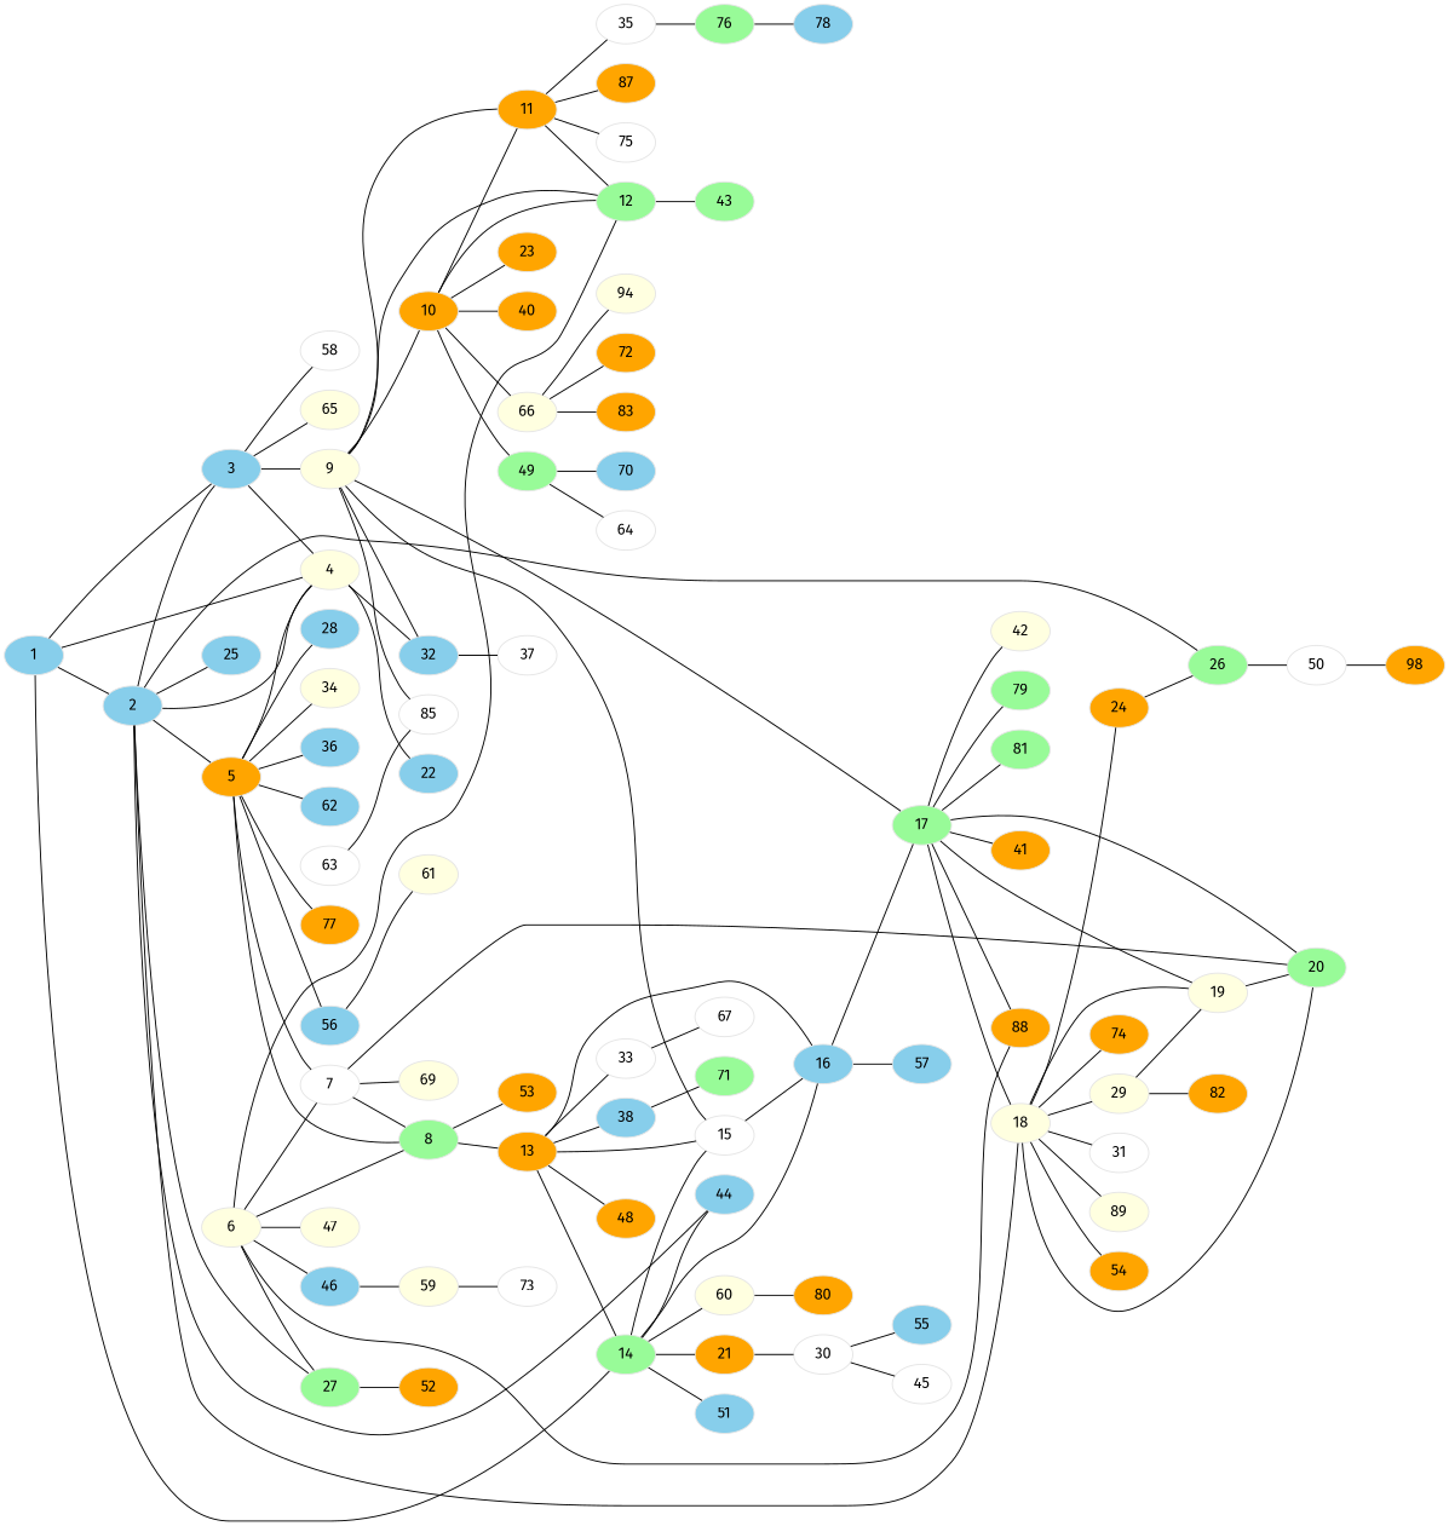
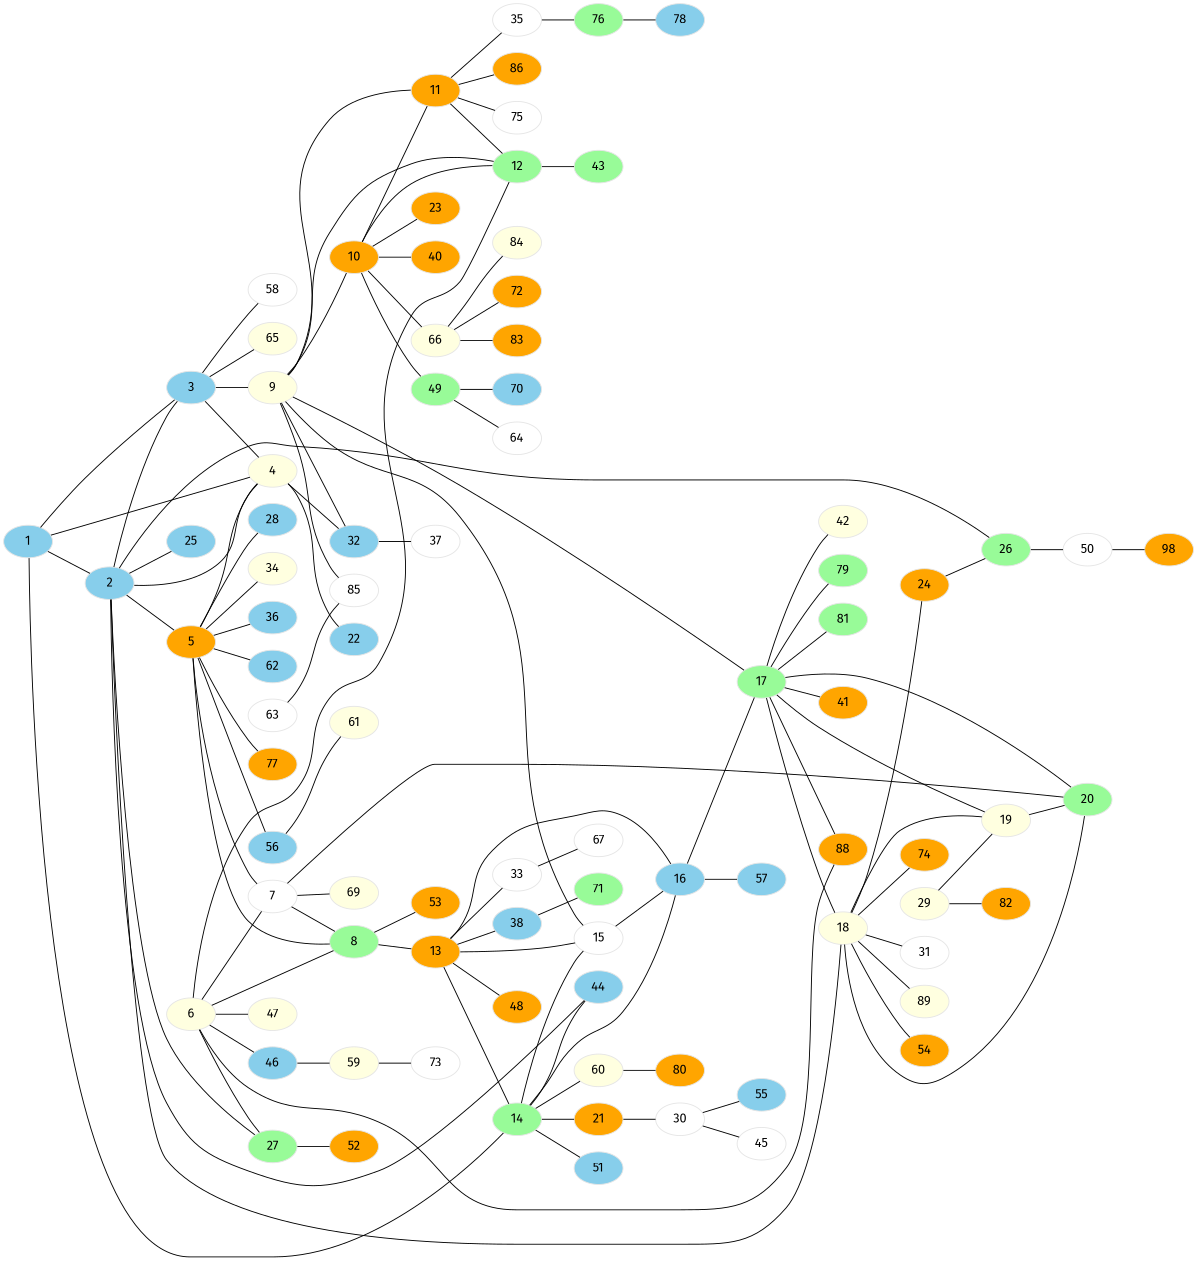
  graph {
    fontname="Fira Sans"
    rankdir=LR
    node [color=gray90 fillcolor=orange fontname="Fira Sans" style=filled]
    edge [fontname="Fira Sans"]
    1 [fillcolor=skyblue]
    2 [fillcolor=skyblue]
    3 [fillcolor=skyblue]
    4 [fillcolor=lightyellow]
    14 [fillcolor=palegreen]
    5
    18 [fillcolor=lightyellow]
    25 [fillcolor=skyblue]
    26 [fillcolor=palegreen]
    27 [fillcolor=palegreen]
    44 [fillcolor=skyblue]
    9 [fillcolor=lightyellow]
    58 [fillcolor=white]
    65 [fillcolor=lightyellow]
    22 [fillcolor=skyblue]
    32 [fillcolor=skyblue]
    15 [fillcolor=white]
    16 [fillcolor=skyblue]
    21
    51 [fillcolor=skyblue]
    60 [fillcolor=lightyellow]
    7 [fillcolor=white]
    8 [fillcolor=palegreen]
    28 [fillcolor=skyblue]
    34 [fillcolor=lightyellow]
    36 [fillcolor=skyblue]
    56 [fillcolor=skyblue]
    62 [fillcolor=skyblue]
    77
    20 [fillcolor=palegreen]
    19 [fillcolor=lightyellow]
    24
    29 [fillcolor=lightyellow]
    31 [fillcolor=white]
    n35 [fillcolor=lightyellow label=89]
    54
    74
    50 [fillcolor=white]
    52
    12 [fillcolor=palegreen]
    10
    11
    17 [fillcolor=palegreen]
    85 [fillcolor=white]
    37 [fillcolor=white]
    6 [fillcolor=lightyellow]
    46 [fillcolor=skyblue]
    47 [fillcolor=lightyellow]
    n49 [label=88]
    69 [fillcolor=lightyellow]
    13
    53
    61 [fillcolor=lightyellow]
    43 [fillcolor=palegreen]
    59 [fillcolor=lightyellow]
    33 [fillcolor=white]
    38 [fillcolor=skyblue]
    48
    23
    40
    49 [fillcolor=palegreen]
    66 [fillcolor=lightyellow]
    35 [fillcolor=white]
    75 [fillcolor=white]
-   86 [label=87]
+   86
    41
    42 [fillcolor=lightyellow]
    79 [fillcolor=palegreen]
    81 [fillcolor=palegreen]
    64 [fillcolor=white]
    70 [fillcolor=skyblue]
    72
    83
-   84 [fillcolor=lightyellow label=94]
+   84 [fillcolor=lightyellow]
    76 [fillcolor=palegreen]
    57 [fillcolor=skyblue]
    67 [fillcolor=white]
    71 [fillcolor=palegreen]
    30 [fillcolor=white]
    80
    82
    45 [fillcolor=white]
    55 [fillcolor=skyblue]
    n84 [label=98]
    63 [fillcolor=white]
    78 [fillcolor=skyblue]
    73 [fillcolor=white]
    1 -- 2
    1 -- 3
    1 -- 4
    1 -- 14
    2 -- 3
    2 -- 4
    2 -- 5
    2 -- 18
    2 -- 25
    2 -- 26
    2 -- 27
    2 -- 44
    3 -- 4
    3 -- 9
    3 -- 58
    3 -- 65
    4 -- 22
    4 -- 32
    14 -- 44
    14 -- 15
    14 -- 16
    14 -- 21
    14 -- 51
    14 -- 60
    5 -- 4
    5 -- 7
    5 -- 8
    5 -- 28
    5 -- 34
    5 -- 36
    5 -- 56
    5 -- 62
    5 -- 77
    18 -- 20
    18 -- 19
    18 -- 24
-   18 -- 29
    18 -- 31
    18 -- n35
    18 -- 54
    18 -- 74
    26 -- 50
    27 -- 52
    9 -- 32
    9 -- 15
    9 -- 12
    9 -- 10
    9 -- 11
    9 -- 17
    9 -- 85
    32 -- 37
    15 -- 16
    16 -- 17
    16 -- 57
    21 -- 30
    60 -- 80
    7 -- 8
    7 -- 20
    7 -- 69
    8 -- 13
    8 -- 53
    56 -- 61
    19 -- 20
    24 -- 26
    29 -- 19
    29 -- 82
    50 -- n84
    12 -- 43
    10 -- 12
    10 -- 11
    10 -- 23
    10 -- 40
    10 -- 49
    10 -- 66
    11 -- 12
    11 -- 35
    11 -- 75
    11 -- 86
    17 -- 18
    17 -- 20
    17 -- 19
    17 -- n49
    17 -- 41
    17 -- 42
    17 -- 79
    17 -- 81
    6 -- 27
    6 -- 7
    6 -- 8
    6 -- 12
    6 -- 46
    6 -- 47
    6 -- n49
    46 -- 59
    13 -- 14
    13 -- 15
    13 -- 16
    13 -- 33
    13 -- 38
    13 -- 48
    59 -- 73
    33 -- 67
    38 -- 71
    49 -- 64
    49 -- 70
    66 -- 72
    66 -- 83
    66 -- 84
    35 -- 76
    76 -- 78
    30 -- 45
    30 -- 55
    63 -- 85
  }
